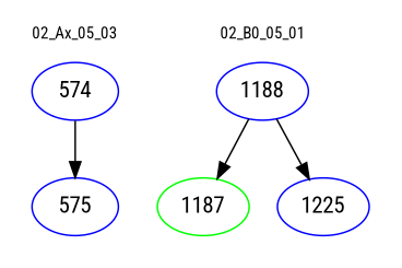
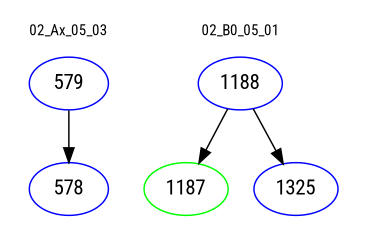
  digraph {
    fontname="Roboto Condensed"
    node [color=blue fontname="Roboto Condensed"]
    edge [color=black fontname="Roboto Condensed"]
-   n1 [label=574]
-   n2 [label=575]
+   n1 [label=579]
+   n2 [label=578]
    n3 [label=1188]
    n4 [color=green label=1187]
-   n5 [label=1225]
+   n5 [label=1325]
    subgraph cluster_1 {
      color=white
      fontsize=10
      label="02_Ax_05_03"
      n1
      n2
    }
    subgraph cluster_2 {
      color=white
      fontsize=10
      label="02_B0_05_01"
      n3
      n4
      n5
    }
    n1 -> n2
    n3 -> n4
    n3 -> n5
  }
